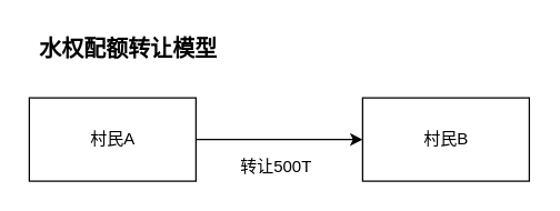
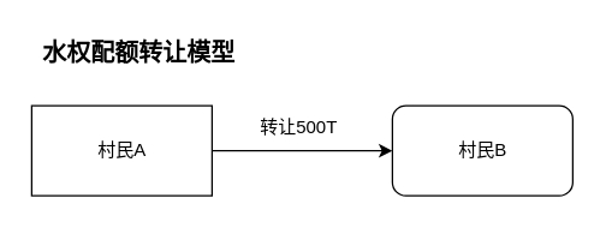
  <mxCell id="0" />
  <mxCell id="1" parent="0" />
  <mxCell id="2" value="&lt;b style=&quot;font-size: 16px;&quot;&gt;水权配额转让模型&lt;/b&gt;" style="text;html=1;align=left;verticalAlign=middle;resizable=0;points=[];autosize=1;strokeColor=none;fillColor=none;fontSize=16;rounded=0;labelBackgroundColor=none;" parent="1" vertex="1"><mxGeometry x="25.5" y="20" width="150" height="30" as="geometry" /></mxCell>
  <mxCell id="3" value="" style="edgeStyle=orthogonalEdgeStyle;rounded=0;orthogonalLoop=1;jettySize=auto;html=1;" edge="1" parent="1" source="4" target="5"><mxGeometry relative="1" as="geometry" /></mxCell>
  <mxCell id="4" value="村民A" style="rounded=0;whiteSpace=wrap;html=1;" vertex="1" parent="1"><mxGeometry x="20.5" y="70" width="120" height="60" as="geometry" /></mxCell>
- <mxCell id="5" value="村民B" style="rounded=0;whiteSpace=wrap;html=1;" vertex="1" parent="1"><mxGeometry x="260.5" y="70" width="120" height="60" as="geometry" /></mxCell>
- <mxCell id="6" value="转让500T" style="text;html=1;align=center;verticalAlign=middle;resizable=0;points=[];autosize=1;strokeColor=none;fillColor=none;" vertex="1" parent="1"><mxGeometry x="162.5" y="105" width="70" height="30" as="geometry" /></mxCell>
+ <mxCell id="5" value="村民B" style="whiteSpace=wrap;html=1;rounded=1;" vertex="1" parent="1"><mxGeometry x="260.5" y="70" width="120" height="60" as="geometry" /></mxCell>
+ <mxCell id="6" value="转让500T" style="text;html=1;align=center;verticalAlign=middle;resizable=0;points=[];autosize=1;strokeColor=none;fillColor=none;" vertex="1" parent="1"><mxGeometry x="162.5" y="70" width="70" height="30" as="geometry" /></mxCell>
